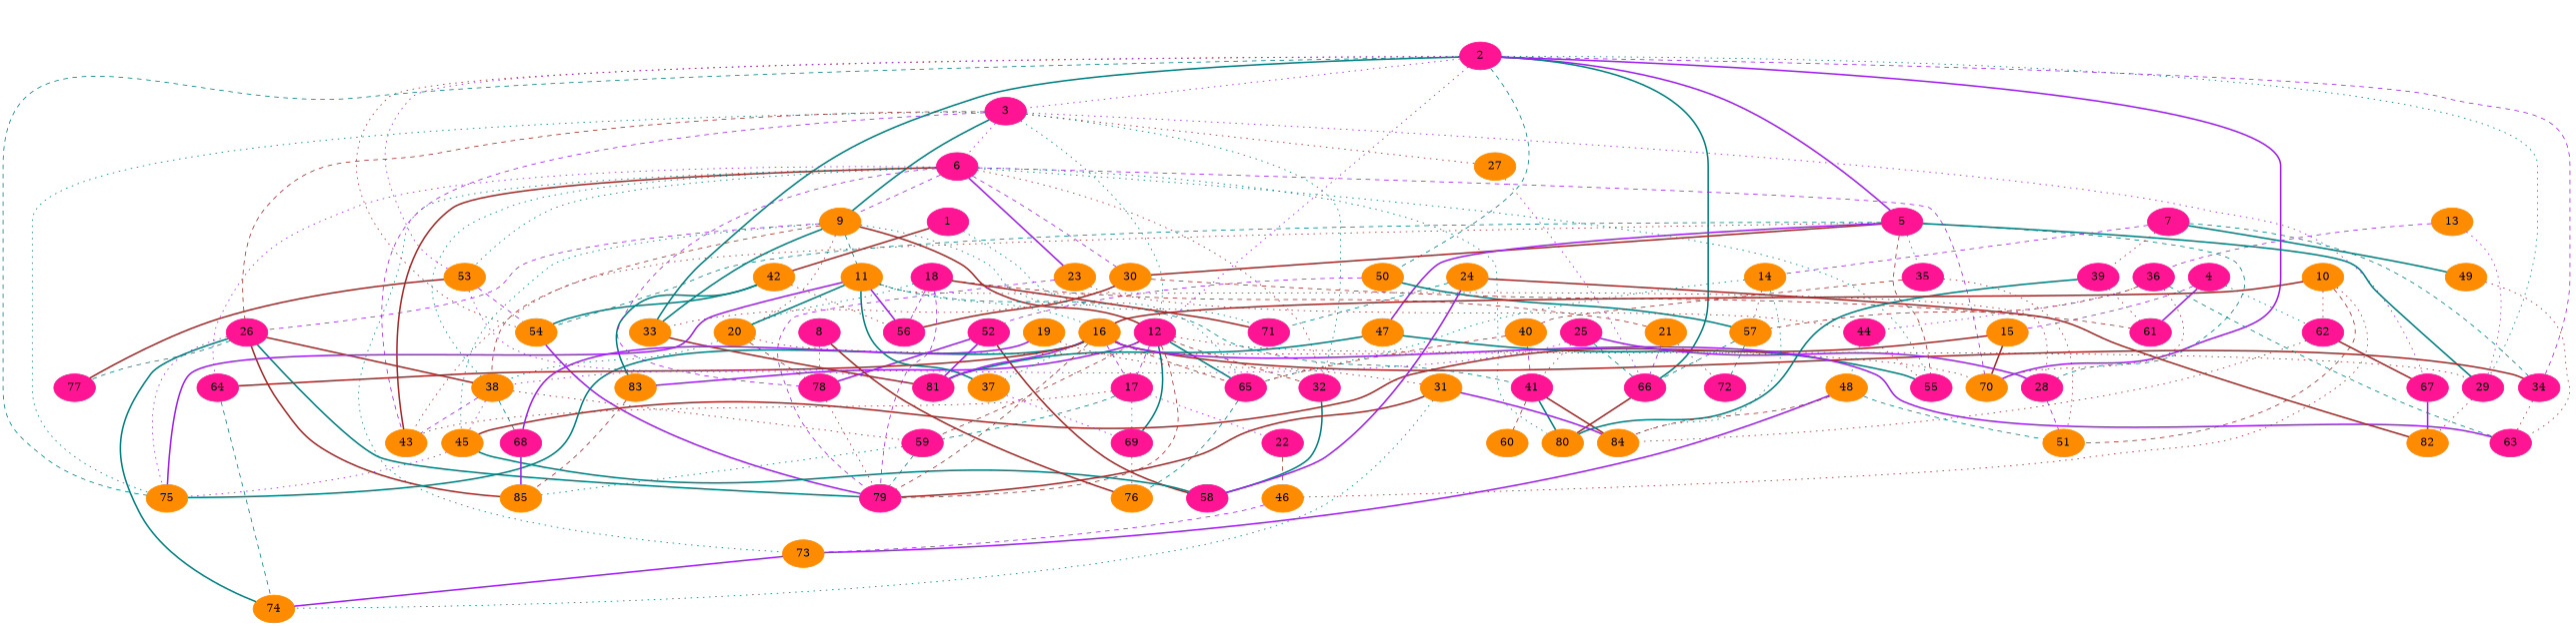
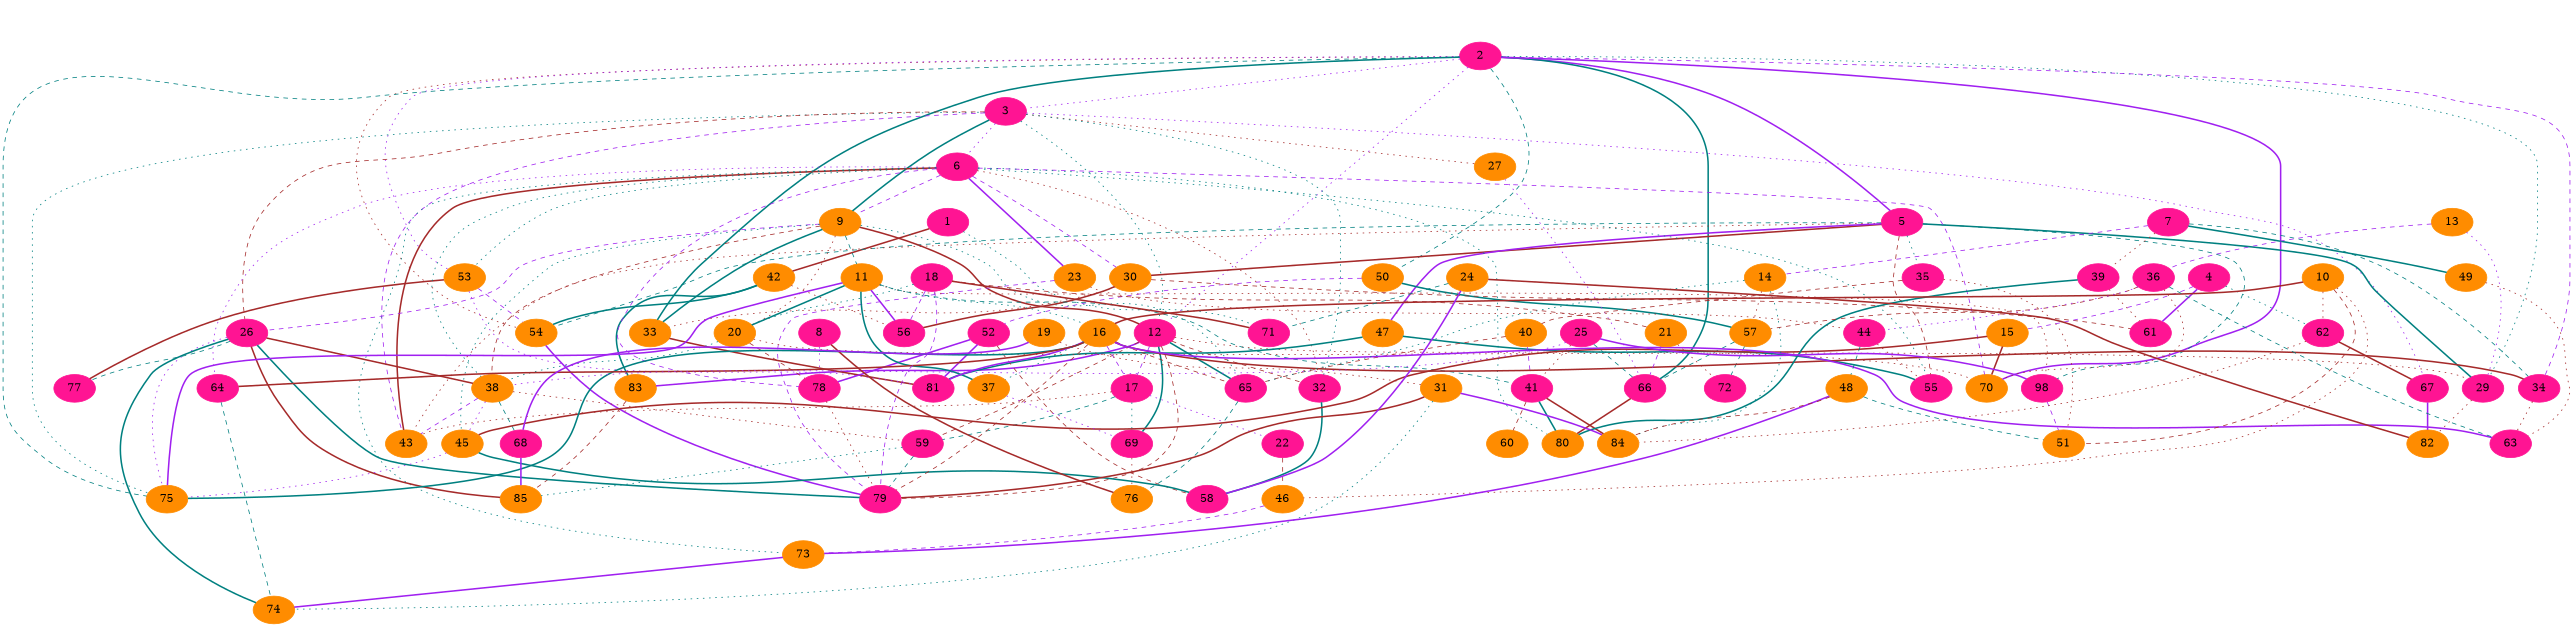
  graph {
    node [color=deeppink style=filled]
    edge [color=brown style=dotted weight=1.0]
    42 [color=darkorange]
    1
    71
    54 [color=darkorange]
    56
    83 [color=darkorange]
    2
    3
    5
    12
    29
    33 [color=darkorange]
    34
    50 [color=darkorange]
    53 [color=darkorange]
    66
    70 [color=darkorange]
    75 [color=darkorange]
    6
    9 [color=darkorange]
    26
    27 [color=darkorange]
    32
    43 [color=darkorange]
    67
-   28
+   28 [label=98]
    30 [color=darkorange]
    35
    47 [color=darkorange]
    55
    65
    17
    59
    69
    79
    82 [color=darkorange]
    81
    63
    57 [color=darkorange]
    52
    77
    80 [color=darkorange]
    23 [color=darkorange]
    38 [color=darkorange]
    64
    73 [color=darkorange]
    78
    11 [color=darkorange]
    20 [color=darkorange]
    45 [color=darkorange]
    74 [color=darkorange]
    85 [color=darkorange]
    58
    15 [color=darkorange]
    4
    61
    62
    84 [color=darkorange]
    51 [color=darkorange]
    40 [color=darkorange]
    16 [color=darkorange]
    37 [color=darkorange]
    41
    44
    68
    7
    14 [color=darkorange]
    39
    49 [color=darkorange]
    8
    76 [color=darkorange]
    10 [color=darkorange]
    46 [color=darkorange]
    60 [color=darkorange]
    22
    13 [color=darkorange]
    36
    72
    18
    21 [color=darkorange]
    19 [color=darkorange]
    31 [color=darkorange]
    48 [color=darkorange]
    24 [color=darkorange]
    25
    42 -- 54 [color=teal style=bold]
    42 -- 56
    42 -- 83 [color=teal style=bold]
    1 -- 42 [style=bold]
    1 -- 71 [color=teal]
    54 -- 79 [color=purple style=bold]
    83 -- 85 [style=dashed]
    2 -- 54
    2 -- 3 [color=purple]
    2 -- 5 [color=purple style=bold]
    2 -- 12 [color=purple]
    2 -- 29 [color=teal]
    2 -- 33 [color=teal style=bold]
    2 -- 34 [color=purple style=dashed]
    2 -- 50 [color=teal style=dashed]
    2 -- 53 [color=purple]
    2 -- 66 [color=teal style=bold]
    2 -- 70 [color=purple style=bold]
    2 -- 75 [color=teal style=dashed]
    3 -- 12 [color=teal]
    3 -- 75 [color=teal]
    3 -- 6 [color=purple]
    3 -- 9 [color=teal style=bold]
    3 -- 26 [style=dashed]
    3 -- 27
    3 -- 32 [color=teal]
    3 -- 43 [color=purple style=dashed]
    3 -- 67 [color=purple]
    5 -- 54 [color=teal style=dashed]
    5 -- 29 [color=teal style=bold]
    5 -- 43
    5 -- 28 [color=teal style=dashed weight=2.0]
    5 -- 30 [style=bold]
    5 -- 35 [color=teal]
    5 -- 47 [color=purple style=bold]
    5 -- 55 [style=dashed]
    12 -- 83 [color=purple style=bold]
    12 -- 70
    12 -- 32 [style=dashed]
    12 -- 65 [color=teal style=bold]
    12 -- 17 [color=purple style=dashed]
    12 -- 59 [style=dashed]
    12 -- 69 [color=teal style=bold]
    12 -- 79 [style=dashed]
    29 -- 82
    33 -- 81 [style=bold]
    34 -- 63
    50 -- 57 [color=teal style=bold]
    50 -- 52 [color=purple style=dashed]
    53 -- 54 [color=purple style=dashed]
    53 -- 81 [color=purple]
    53 -- 77 [style=bold]
    66 -- 80 [style=bold]
    6 -- 53 [color=teal]
    6 -- 70 [color=purple style=dashed]
    6 -- 9 [color=purple style=dashed]
    6 -- 32
    6 -- 43 [style=bold]
    6 -- 30 [color=purple style=dashed]
    6 -- 55 [color=teal]
    6 -- 80 [color=teal]
    6 -- 23 [color=purple style=bold]
    6 -- 38 [color=teal]
    6 -- 64 [color=purple]
    6 -- 73 [color=teal]
    6 -- 78 [color=purple style=dashed]
    9 -- 12 [style=bold]
    9 -- 33 [color=teal style=bold]
    9 -- 26 [color=purple style=dashed]
    9 -- 65 [color=teal]
    9 -- 38 [style=dashed]
    9 -- 11 [color=teal style=dashed weight=2.0]
    9 -- 20
    9 -- 45 [color=teal weight=2.0]
    26 -- 75 [color=purple]
    26 -- 79 [color=teal style=bold]
    26 -- 77 [color=teal style=dashed]
    26 -- 38 [style=bold]
    26 -- 74 [color=teal style=bold]
    26 -- 85 [style=bold weight=2.0]
    27 -- 66 [color=purple]
    32 -- 58 [color=teal style=bold]
    67 -- 82 [color=purple style=bold]
    28 -- 51 [color=purple style=dashed]
    30 -- 56 [style=bold]
    30 -- 33
    30 -- 61 [style=dashed]
    35 -- 51
    35 -- 40 [style=dashed]
    47 -- 55 [color=teal style=bold]
    47 -- 81 [color=teal style=bold]
    65 -- 76 [color=teal style=dashed]
    17 -- 43
    17 -- 59 [color=teal style=dashed]
    17 -- 69 [color=teal]
    17 -- 22 [color=purple]
    59 -- 79 [color=teal style=dashed]
    59 -- 85 [color=teal]
    69 -- 76
    57 -- 66 [color=teal style=dashed]
    57 -- 72 [color=teal style=dashed]
    52 -- 81 [color=purple style=bold]
    52 -- 78 [color=purple style=bold]
-   52 -- 58 [style=bold]
+   52 -- 58 [style=dashed]
    23 -- 79 [color=purple style=dashed]
    23 -- 44
    38 -- 43 [color=purple style=dashed]
    38 -- 59
    38 -- 45 [color=purple]
    38 -- 68 [color=teal style=dashed]
    64 -- 74 [color=teal style=dashed]
    73 -- 74 [color=purple style=bold]
    78 -- 79
    11 -- 56 [color=purple style=bold]
    11 -- 75 [color=purple style=bold]
    11 -- 28
    11 -- 20 [color=teal style=bold]
    11 -- 16 [color=teal]
    11 -- 37 [color=teal style=bold]
    11 -- 41 [color=teal style=dashed]
    20 -- 29
    20 -- 38 [color=teal]
    20 -- 78 [style=dashed]
    45 -- 75 [color=purple]
    45 -- 58 [color=teal style=bold]
    15 -- 70 [style=bold]
    15 -- 45 [style=bold]
    4 -- 15 [color=purple style=dashed]
    4 -- 61 [color=purple style=bold]
    4 -- 62 [color=teal]
    62 -- 67 [style=bold]
    62 -- 84
    40 -- 65 [style=dashed]
    40 -- 41 [color=purple style=dashed]
    16 -- 34 [style=bold]
    16 -- 75 [color=teal style=bold]
    16 -- 65 [style=dashed]
    16 -- 17 [color=purple style=dashed]
    16 -- 79 [style=dashed]
    16 -- 81 [color=purple style=bold]
    16 -- 63 [color=purple style=bold]
    16 -- 64 [style=bold]
    16 -- 37 [color=teal]
    37 -- 69 [color=purple]
    41 -- 80 [color=teal style=bold]
    41 -- 84 [style=bold]
    41 -- 60 [style=dashed]
    44 -- 55
-   44 -- 48 [color=teal]
+   44 -- 48 [color=teal style=dashed]
    68 -- 85 [color=purple style=bold]
    7 -- 34 [color=teal style=dashed]
    7 -- 14 [color=purple style=dashed]
    7 -- 39
    7 -- 49 [color=teal style=bold]
    14 -- 65 [color=teal]
    14 -- 57
    14 -- 84 [color=teal]
    39 -- 80 [color=teal style=bold]
    39 -- 61
    49 -- 63
    8 -- 78 [color=purple]
    8 -- 76 [style=bold]
    10 -- 62
    10 -- 51 [style=dashed]
    10 -- 16 [style=bold]
    10 -- 46
    46 -- 73 [color=purple style=dashed]
    22 -- 46 [style=dashed]
    13 -- 29 [color=purple]
    13 -- 36 [color=purple style=dashed]
    36 -- 70
    36 -- 63 [color=teal style=dashed]
    36 -- 57 [style=dashed]
    36 -- 44 [color=purple]
    18 -- 71 [style=bold]
    18 -- 56 [color=purple style=dashed]
    18 -- 79 [color=purple style=dashed]
    18 -- 20 [color=teal]
    18 -- 21 [style=dashed]
    21 -- 66 [color=purple style=dashed]
    21 -- 72
    19 -- 68 [color=purple style=bold]
    19 -- 31
    31 -- 79 [style=bold]
    31 -- 74 [color=teal]
    31 -- 84 [color=purple style=bold]
    48 -- 73 [color=purple style=bold]
    48 -- 84 [style=dashed]
    48 -- 51 [color=teal style=dashed]
    24 -- 71 [color=teal style=dashed]
    24 -- 82 [style=bold]
    24 -- 58 [color=purple style=bold]
    25 -- 66 [color=teal style=dashed]
    25 -- 28 [color=purple style=bold]
    25 -- 38 [color=purple]
    25 -- 41
  }
